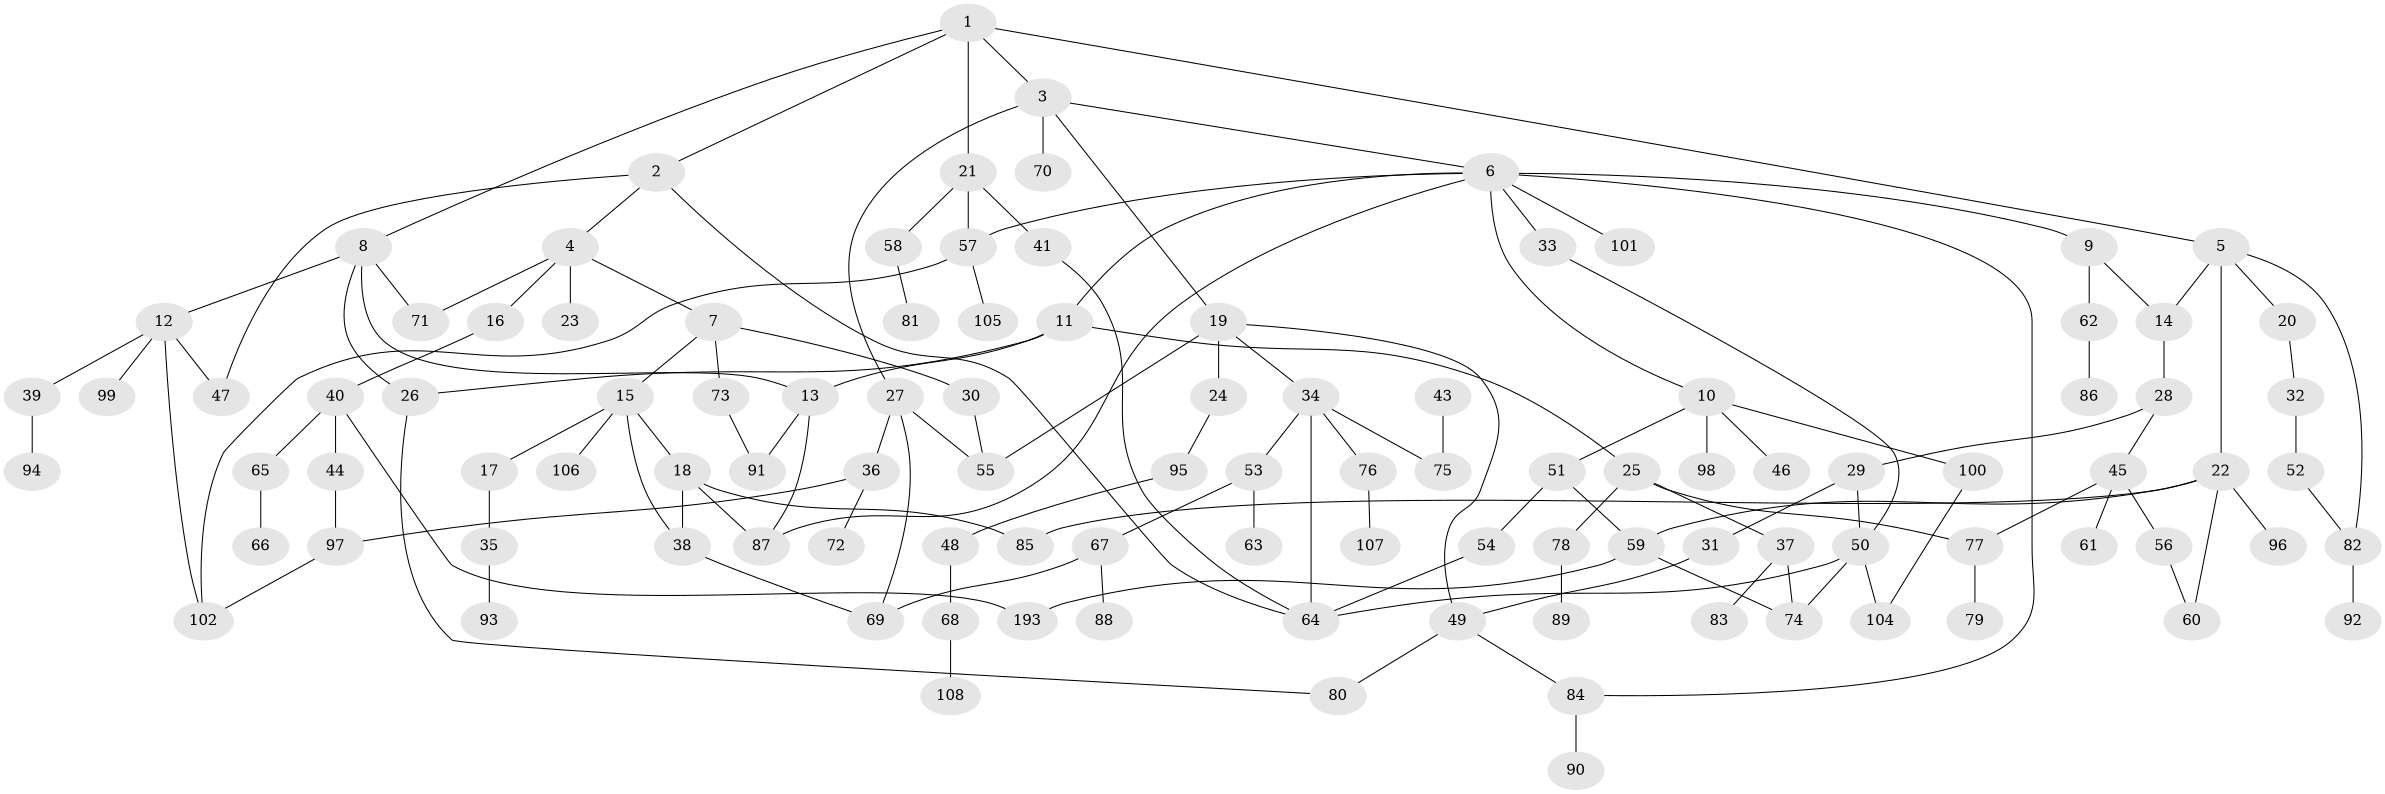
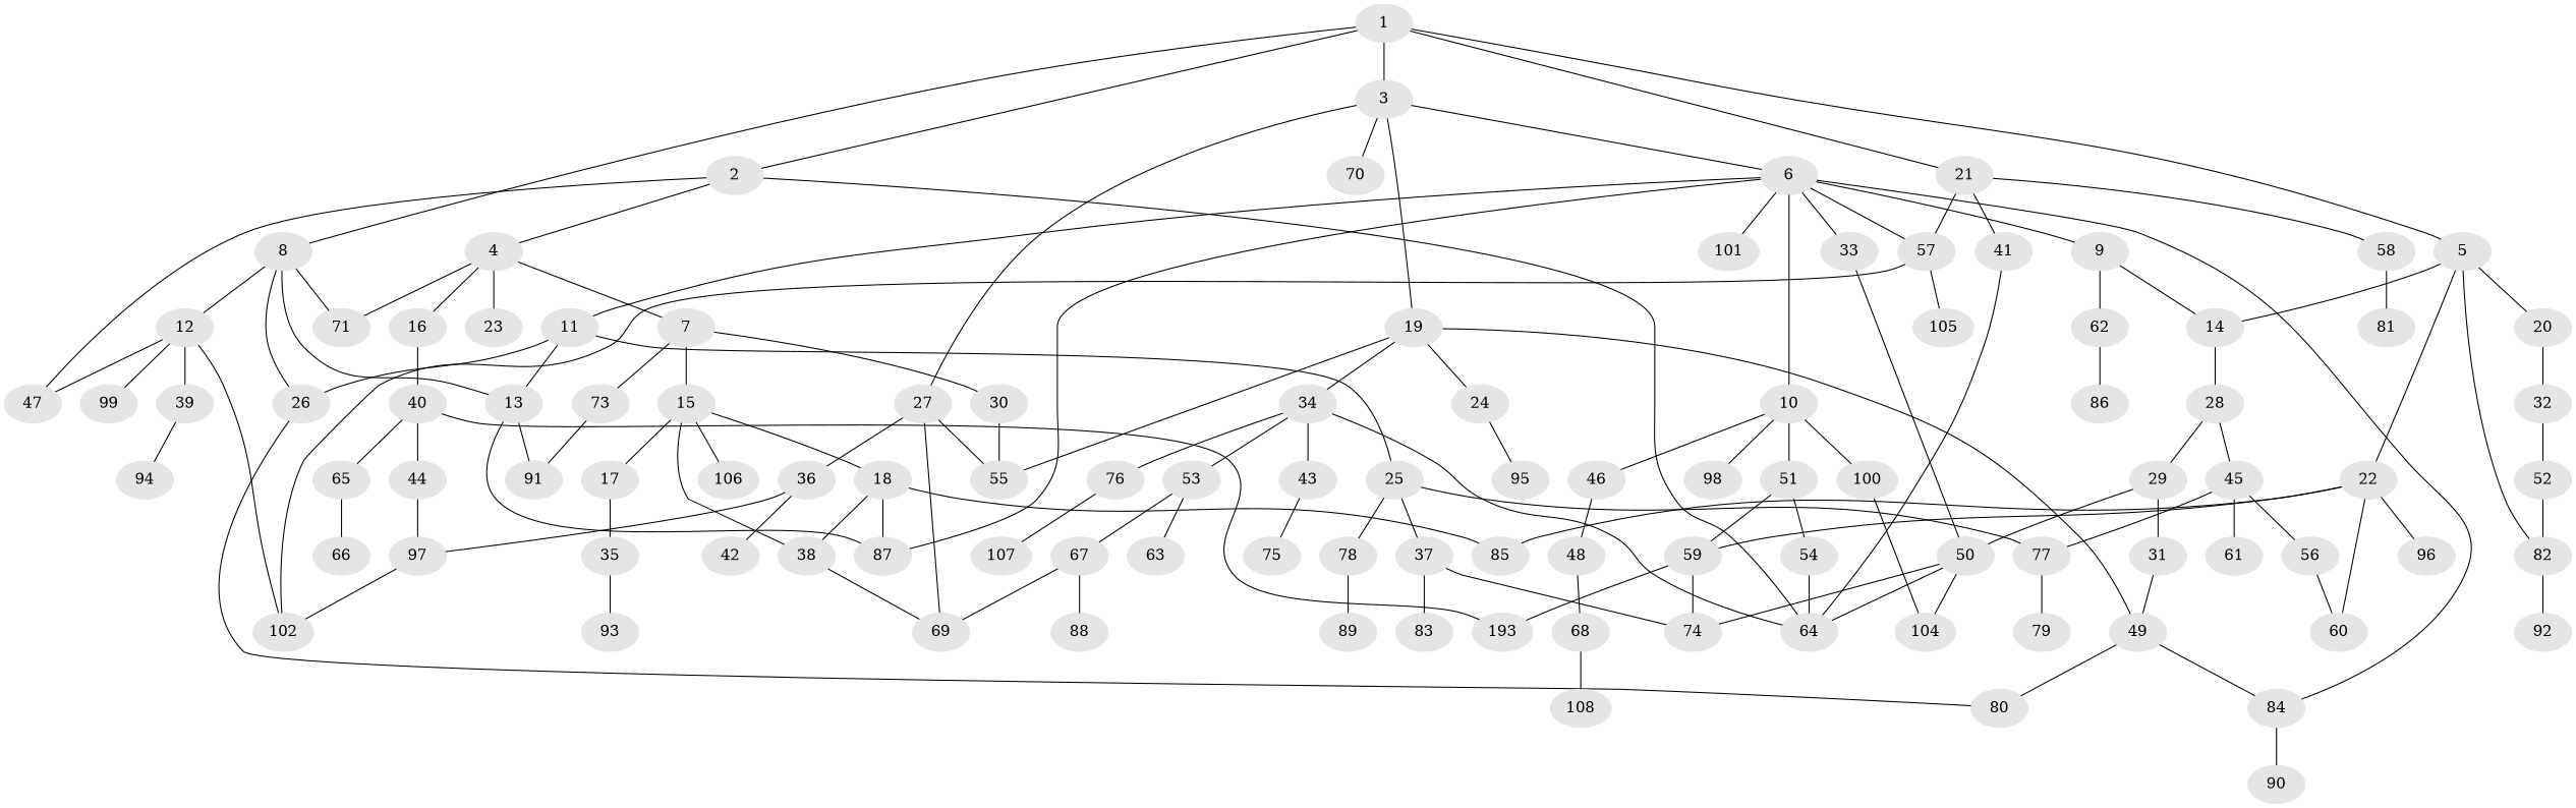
  graph {
    node [color=gray90 style=filled]
    1
    2
    3
    5
    8
    21
    4
    47
    64
    6
    19
    27
    70
    14
    20
    22
    82
    71
    12
    13
    26
    57
    41
    58
    7
    16
    23
    9
    10
    11
    33
    84
    87
    101
    24
    34
    49
    55
    36
    69
    15
    30
    73
    40
    28
    32
    85
    59
    60
    96
    92
    62
    46
    51
    98
    100
    25
    50
    102
    105
    90
    17
    18
    38
    106
    91
    39
    99
    80
    86
    48
    54
    104
    37
    77
    78
    94
    29
    45
    35
    44
    65
    n83 [label=193]
    93
    95
    43
    53
    76
    52
    81
    74
    83
    79
    89
-   72
+   72 [label=42]
    97
    31
    56
    61
    75
    63
    67
    107
    66
    68
    108
    88
    1 -- 2
    1 -- 3
    1 -- 5
    1 -- 8
    1 -- 21
    2 -- 4
    2 -- 47
    2 -- 64
    3 -- 6
    3 -- 19
    3 -- 27
    3 -- 70
    5 -- 14
    5 -- 20
    5 -- 22
    5 -- 82
    8 -- 71
    8 -- 12
    8 -- 13
    8 -- 26
    21 -- 57
    21 -- 41
    21 -- 58
    4 -- 71
    4 -- 7
    4 -- 16
    4 -- 23
    6 -- 57
    6 -- 9
    6 -- 10
    6 -- 11
    6 -- 33
    6 -- 84
    6 -- 87
    6 -- 101
    19 -- 24
    19 -- 34
    19 -- 49
    19 -- 55
    27 -- 55
    27 -- 36
    27 -- 69
    14 -- 28
    20 -- 32
    22 -- 85
    22 -- 59
    22 -- 60
    22 -- 96
    82 -- 92
    12 -- 47
    12 -- 102
    12 -- 39
    12 -- 99
    13 -- 87
    13 -- 91
    26 -- 80
    57 -- 102
    57 -- 105
    41 -- 64
    58 -- 81
    7 -- 15
    7 -- 30
    7 -- 73
    16 -- 40
    9 -- 14
    9 -- 62
    10 -- 46
    10 -- 51
    10 -- 98
    10 -- 100
    11 -- 13
    11 -- 26
    11 -- 25
    33 -- 50
    84 -- 90
    24 -- 95
    34 -- 64
-   34 -- 75
+   34 -- 43
    34 -- 53
    34 -- 76
    49 -- 84
    49 -- 80
    36 -- 72
    36 -- 97
    15 -- 17
    15 -- 18
    15 -- 38
    15 -- 106
    30 -- 55
    73 -- 91
    40 -- 44
    40 -- 65
    40 -- n83
    28 -- 29
    28 -- 45
    32 -- 52
    59 -- n83
    59 -- 74
    62 -- 86
-   95 -- 48
+   46 -- 48
    51 -- 59
    51 -- 54
    100 -- 104
    25 -- 37
    25 -- 77
    25 -- 78
    50 -- 64
    50 -- 104
    50 -- 74
    17 -- 35
    18 -- 87
    18 -- 85
    18 -- 38
    38 -- 69
    39 -- 94
    48 -- 68
    54 -- 64
    37 -- 74
    37 -- 83
    77 -- 79
    78 -- 89
    29 -- 50
    29 -- 31
    45 -- 77
    45 -- 56
    45 -- 61
    35 -- 93
    44 -- 97
    65 -- 66
    43 -- 75
    53 -- 63
    53 -- 67
    76 -- 107
    52 -- 82
    97 -- 102
    31 -- 49
    56 -- 60
    67 -- 69
    67 -- 88
    68 -- 108
  }
